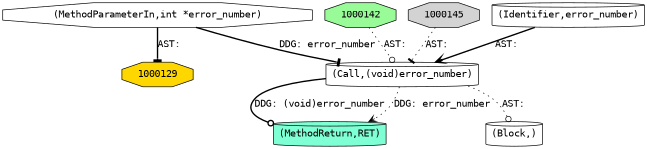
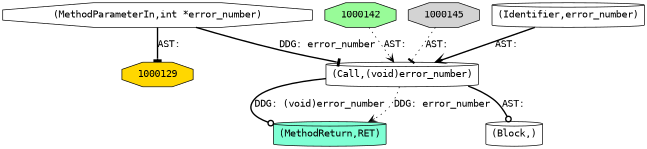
  digraph {
    fontname="DejaVu Sans Mono"
    node [fillcolor=white fontname="DejaVu Sans Mono" shape=cylinder style=filled]
    edge [arrowhead=odot fontname="DejaVu Sans Mono" style=bold]
    n1 [label="(Call,(void)error_number)"]
    n2 [fillcolor=aquamarine label="(MethodReturn,RET)"]
    n3 [label="(Block,)"]
    n4 [label="(Identifier,error_number)"]
    n5 [label="(MethodParameterIn,int *error_number)" shape=octagon]
    1000129 [fillcolor=gold shape=octagon]
    1000142 [fillcolor=palegreen shape=octagon]
    1000145 [fillcolor=lightgrey shape=octagon]
    n1 -> n2 [arrowhead=vee label="DDG: error_number" style=dotted]
    n1 -> n2 [label="DDG: (void)error_number"]
-   n1 -> n3 [label="AST: " style=dotted]
+   n1 -> n3 [label="AST: "]
    n4 -> n1 [arrowhead=vee label="AST: "]
    n5 -> n1 [arrowhead=tee label="DDG: error_number"]
    n5 -> 1000129 [arrowhead=tee label="AST: "]
-   1000142 -> n1 [label="AST: " style=dotted]
+   1000142 -> n1 [arrowhead=vee label="AST: " style=dotted]
    1000145 -> n1 [arrowhead=tee label="AST: " style=dotted]
  }
